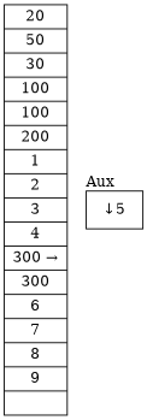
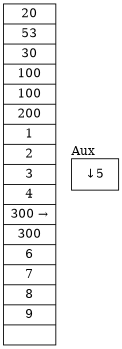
  digraph {
    rankdir=TB
    node [shape=record]
-   n1 [label="{ 20|50|30|100|100|200|1|2|3|4|300 → |300|6|7|8|9|}"]
+   n1 [label="{ 20|53|30|100|100|200|1|2|3|4|300 → |300|6|7|8|9|}"]
    n2 [label=" { ↓ 5}" xlabel=Aux]
  }
